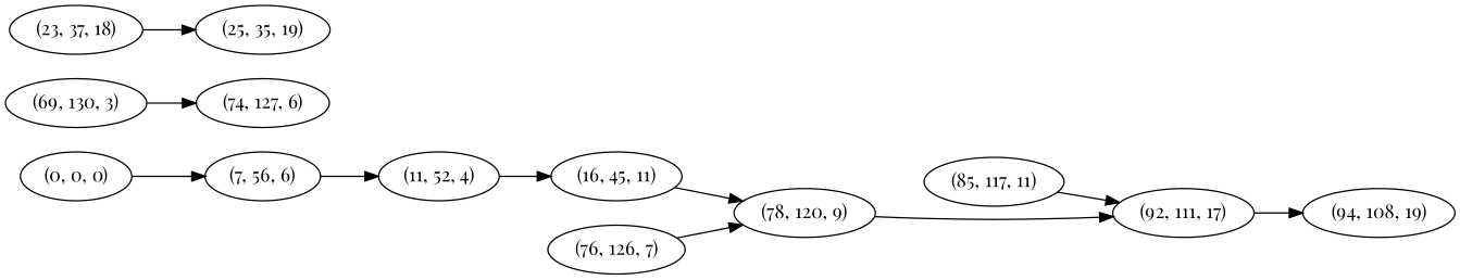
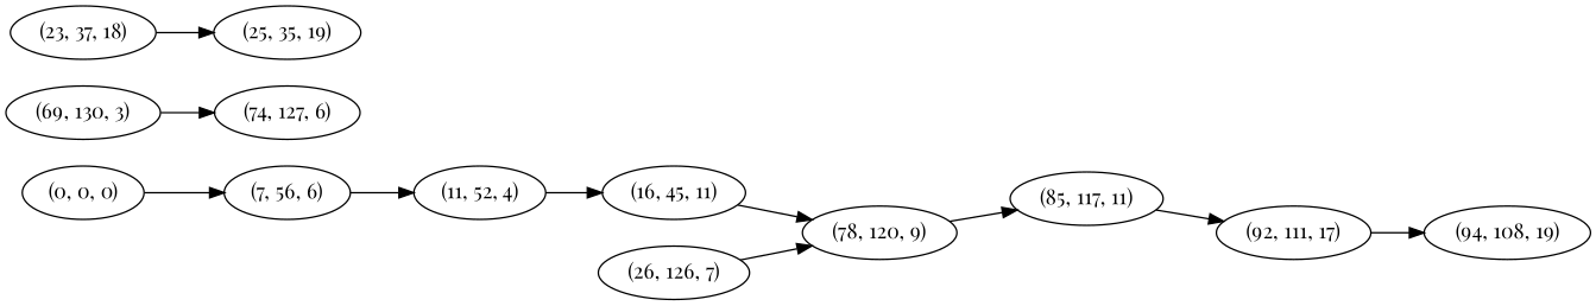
  digraph {
    fontname="Playfair Display"
    rankdir=LR
    node [fontname="Playfair Display"]
    edge [fontname="Playfair Display"]
    "(0, 0, 0)"
    "(7, 56, 6)"
    n3 [label="(11, 52, 4)"]
    "(69, 130, 3)"
    "(74, 127, 6)"
    "(16, 45, 11)"
    "(78, 120, 9)"
    "(23, 37, 18)"
    "(25, 35, 19)"
-   "(76, 126, 7)"
+   "(76, 126, 7)" [label="(26, 126, 7)"]
    "(85, 117, 11)"
    "(92, 111, 17)"
    "(94, 108, 19)"
    "(0, 0, 0)" -> "(7, 56, 6)"
    "(7, 56, 6)" -> n3
    n3 -> "(16, 45, 11)"
    "(69, 130, 3)" -> "(74, 127, 6)"
    "(16, 45, 11)" -> "(78, 120, 9)"
-   "(78, 120, 9)" -> "(92, 111, 17)"
+   "(78, 120, 9)" -> "(85, 117, 11)"
    "(23, 37, 18)" -> "(25, 35, 19)"
    "(76, 126, 7)" -> "(78, 120, 9)"
    "(85, 117, 11)" -> "(92, 111, 17)"
    "(92, 111, 17)" -> "(94, 108, 19)"
  }
